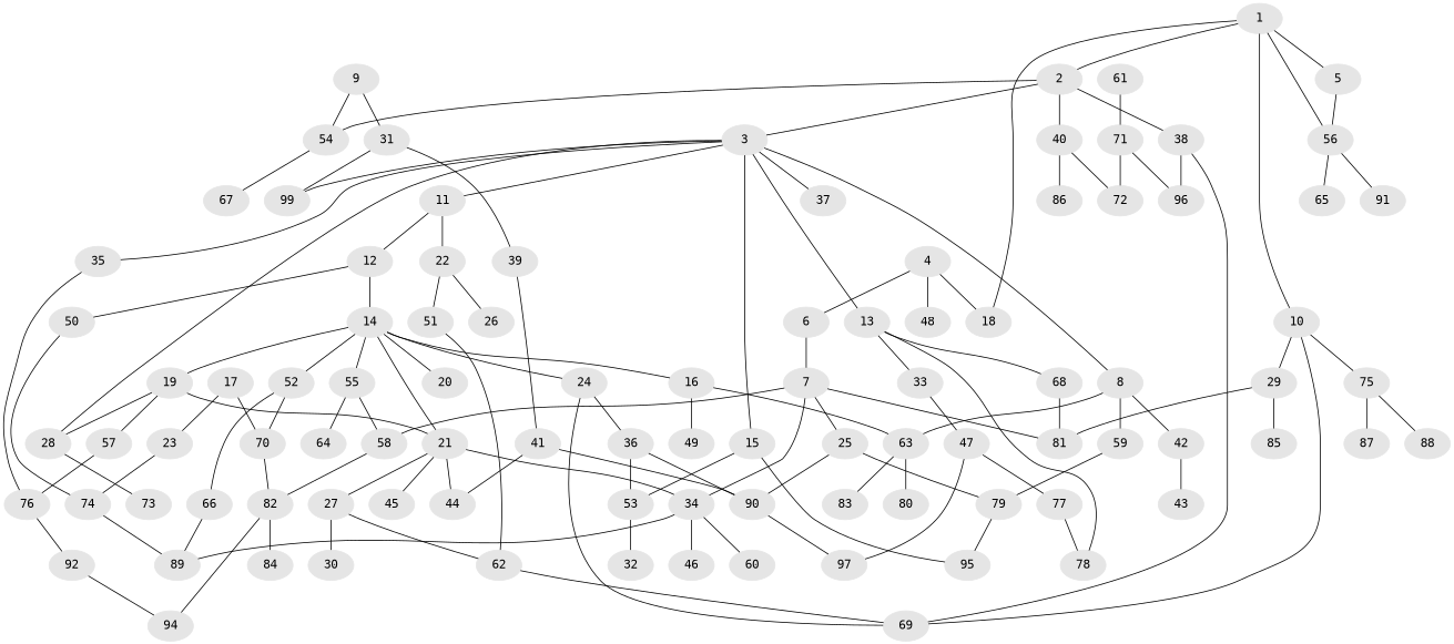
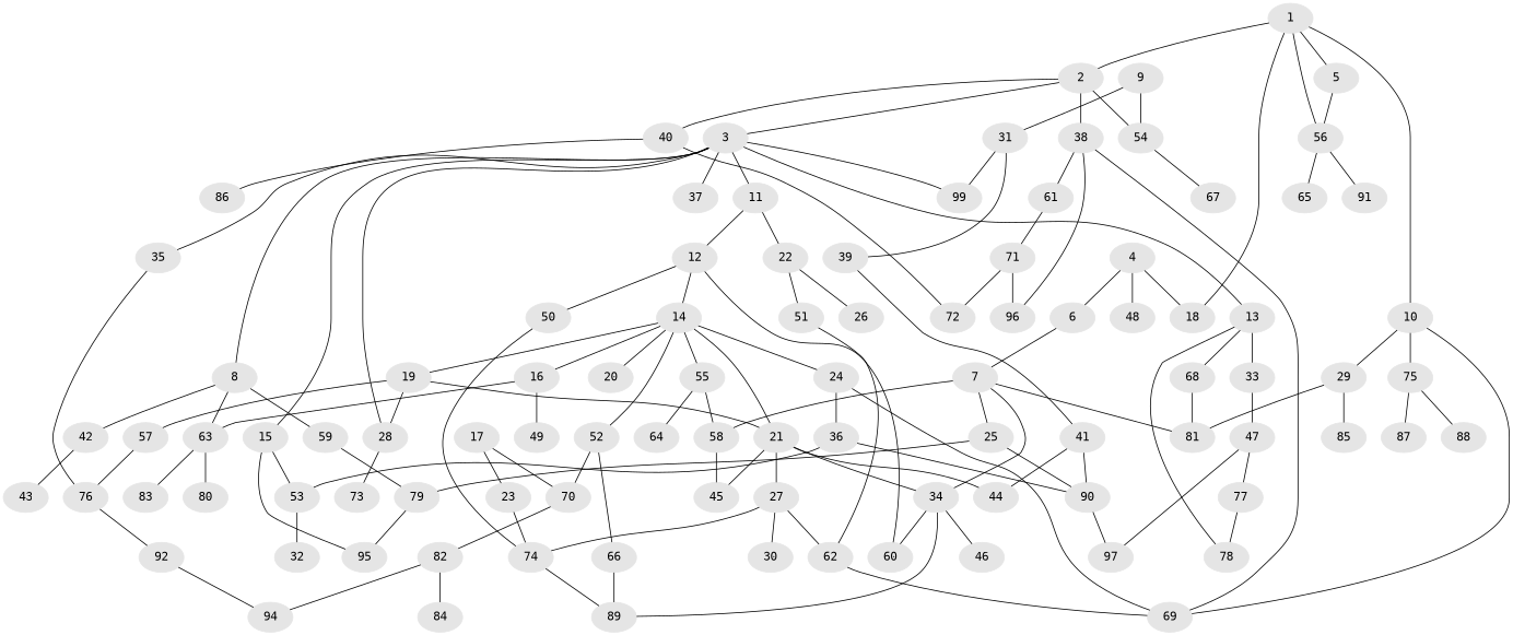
  graph {
    fontname="DejaVu Sans Mono"
    node [color=gray90 fontname="DejaVu Sans Mono" style=filled]
    edge [fontname="DejaVu Sans Mono"]
    1
    2
    5
    10
    56
    18
    3
    38
    40
    54
    4
    6
    48
    29
    69
    75
    65
    91
    8
    11
    13
    15
    28
    35
    37
    n26 [label=99]
    9
    31
    61
    96
    72
    86
    42
    59
    63
    12
    22
    33
    68
    78
    53
    95
    73
    76
    7
    25
    34
    81
    58
    17
    23
    70
    79
    90
    60
    46
    89
    43
    80
    83
    39
    67
    85
    87
    88
    14
    50
    26
    51
    16
    19
    20
    21
    24
    52
    55
    74
    47
    49
    57
    27
    44
    45
    36
    66
    64
    32
    82
    30
    62
    97
    41
    77
    92
    71
    84
    94
    1 -- 2
    1 -- 5
    1 -- 10
    1 -- 56
    1 -- 18
    2 -- 3
    2 -- 38
    2 -- 40
    2 -- 54
    5 -- 56
    10 -- 29
    10 -- 69
    10 -- 75
    56 -- 65
    56 -- 91
    3 -- 8
    3 -- 11
    3 -- 13
    3 -- 15
    3 -- 28
    3 -- 35
    3 -- 37
    3 -- n26
    38 -- 69
+   38 -- 61
    38 -- 96
    40 -- 72
    40 -- 86
    54 -- 67
    4 -- 18
    4 -- 6
    4 -- 48
    6 -- 7
    29 -- 81
    29 -- 85
    75 -- 87
    75 -- 88
    8 -- 42
    8 -- 59
    8 -- 63
    11 -- 12
    11 -- 22
    13 -- 33
    13 -- 68
    13 -- 78
    15 -- 53
    15 -- 95
    28 -- 73
    35 -- 76
    9 -- 54
    9 -- 31
    31 -- n26
    31 -- 39
    61 -- 71
    42 -- 43
    59 -- 79
    63 -- 80
    63 -- 83
+   12 -- 60
    12 -- 14
    12 -- 50
    22 -- 26
    22 -- 51
    33 -- 47
    68 -- 81
    53 -- 32
    76 -- 92
    7 -- 25
    7 -- 34
    7 -- 81
    7 -- 58
    25 -- 79
    25 -- 90
    34 -- 60
    34 -- 46
    34 -- 89
-   58 -- 82
+   58 -- 45
    17 -- 23
    17 -- 70
    23 -- 74
    70 -- 82
    79 -- 95
    90 -- 97
    39 -- 41
    14 -- 16
    14 -- 19
    14 -- 20
    14 -- 21
    14 -- 24
    14 -- 52
    14 -- 55
    50 -- 74
    51 -- 62
    16 -- 63
    16 -- 49
    19 -- 28
    19 -- 21
    19 -- 57
    21 -- 34
    21 -- 27
    21 -- 44
    21 -- 45
    24 -- 69
    24 -- 36
    52 -- 70
    52 -- 66
    55 -- 58
    55 -- 64
    74 -- 89
    47 -- 97
    47 -- 77
    57 -- 76
+   27 -- 74
    27 -- 30
    27 -- 62
    36 -- 53
    36 -- 90
    66 -- 89
    82 -- 84
    82 -- 94
    62 -- 69
    41 -- 90
    41 -- 44
    77 -- 78
    92 -- 94
    71 -- 96
    71 -- 72
  }
